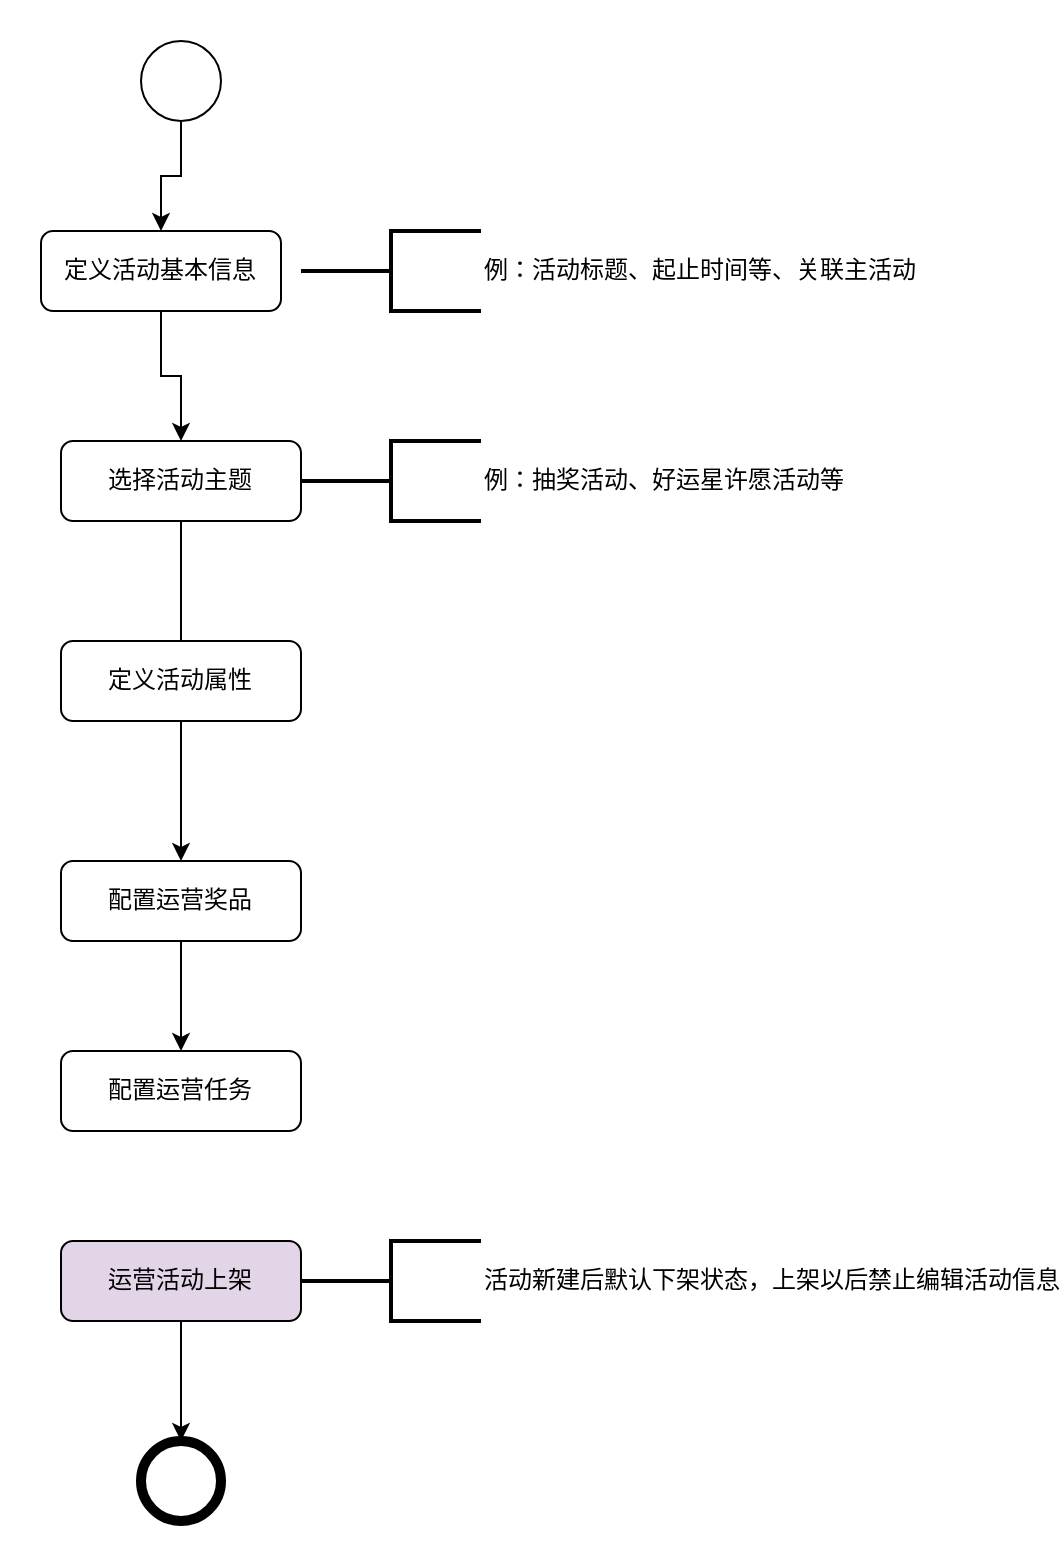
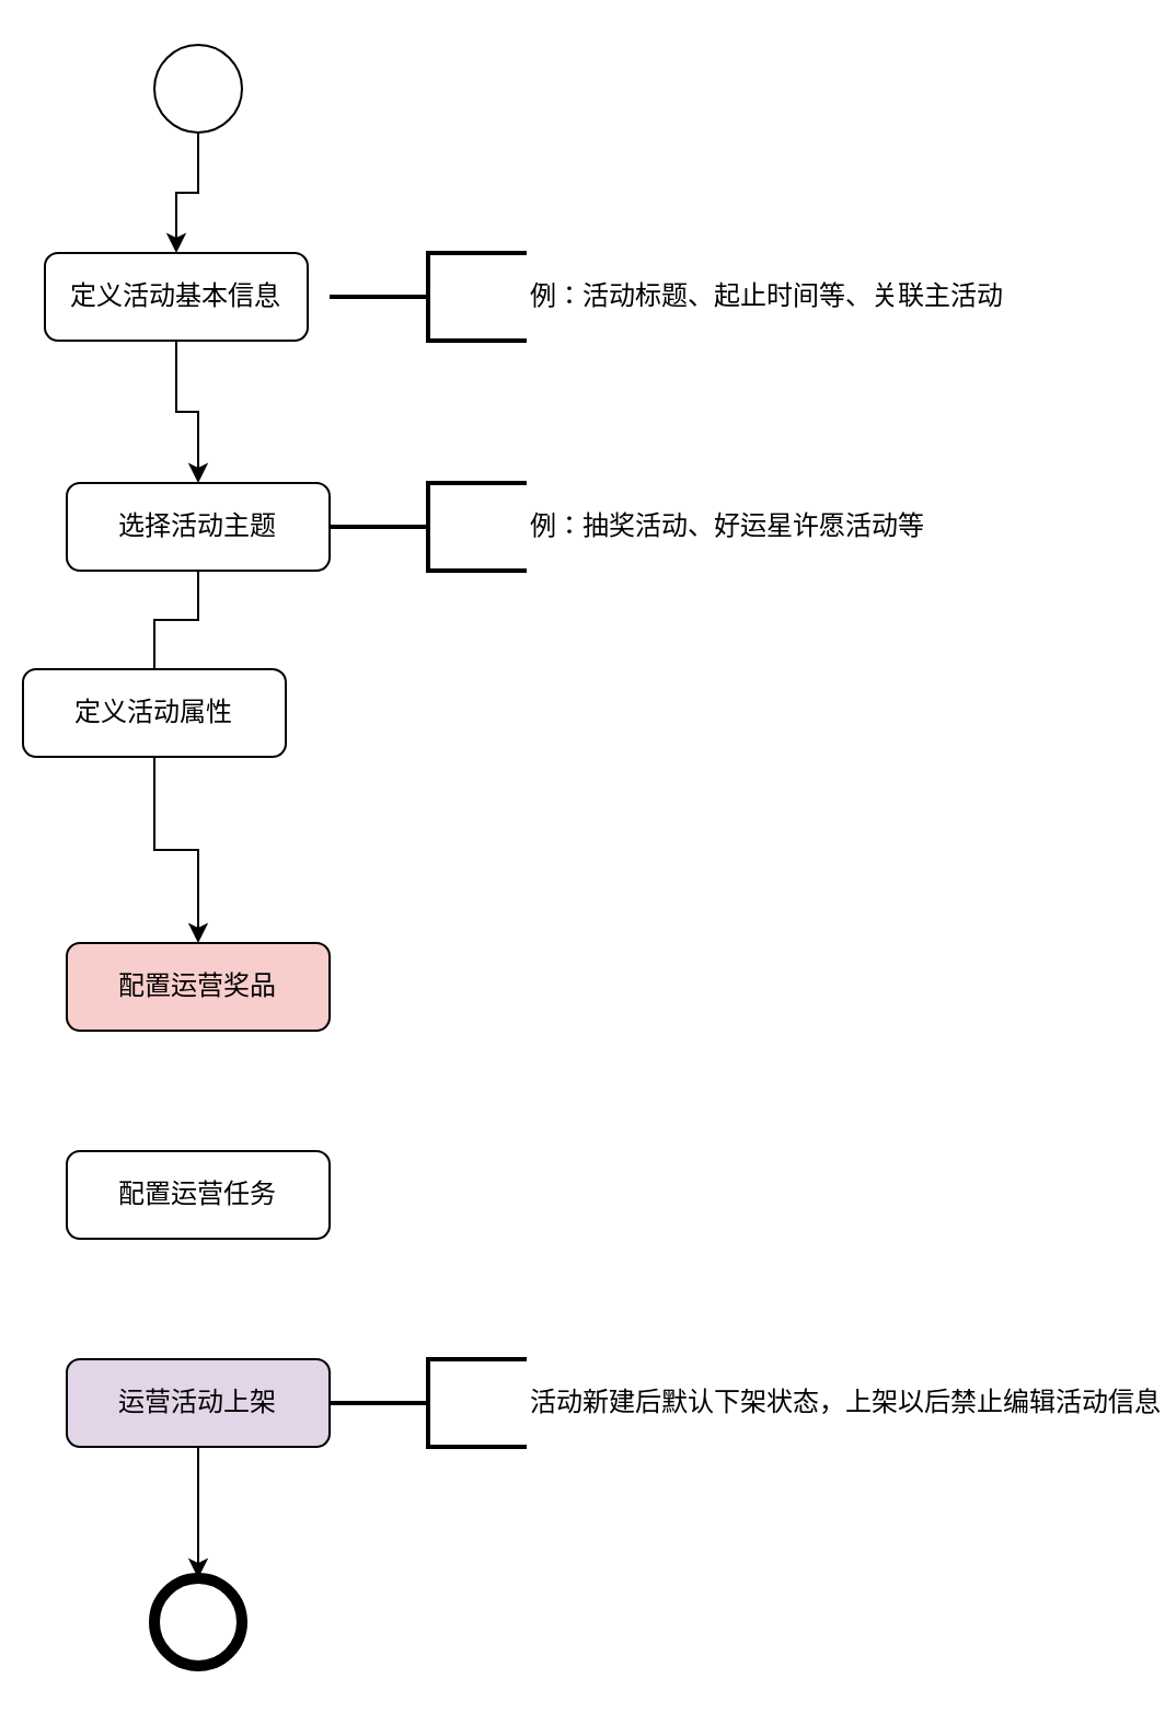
  <mxCell id="0" />
  <mxCell id="1" parent="0" />
  <mxCell id="2" value="" style="edgeStyle=orthogonalEdgeStyle;rounded=0;orthogonalLoop=1;jettySize=auto;html=1;" parent="1" source="3" target="5" edge="1"><mxGeometry relative="1" as="geometry" /></mxCell>
  <mxCell id="3" value="定义活动基本信息" style="rounded=1;whiteSpace=wrap;html=1;fontSize=12;glass=0;strokeWidth=1;shadow=0;" parent="1" vertex="1"><mxGeometry x="20" y="115" width="120" height="40" as="geometry" /></mxCell>
  <mxCell id="4" value="" style="edgeStyle=orthogonalEdgeStyle;rounded=0;orthogonalLoop=1;jettySize=auto;html=1;endArrow=none;" parent="1" source="5" target="18" edge="1"><mxGeometry relative="1" as="geometry" /></mxCell>
  <mxCell id="5" value="选择活动主题" style="rounded=1;whiteSpace=wrap;html=1;fontSize=12;glass=0;strokeWidth=1;shadow=0;" parent="1" vertex="1"><mxGeometry x="30" y="220" width="120" height="40" as="geometry" /></mxCell>
  <mxCell id="6" value="配置运营任务" style="rounded=1;whiteSpace=wrap;html=1;fontSize=12;glass=0;strokeWidth=1;shadow=0;" parent="1" vertex="1"><mxGeometry x="30" y="525" width="120" height="40" as="geometry" /></mxCell>
- <mxCell id="7" value="" style="edgeStyle=orthogonalEdgeStyle;rounded=0;orthogonalLoop=1;jettySize=auto;html=1;" parent="1" source="8" target="6" edge="1"><mxGeometry relative="1" as="geometry" /></mxCell>
- <mxCell id="8" value="配置运营奖品" style="rounded=1;whiteSpace=wrap;html=1;fontSize=12;glass=0;strokeWidth=1;shadow=0;" parent="1" vertex="1"><mxGeometry x="30" y="430" width="120" height="40" as="geometry" /></mxCell>
+ <mxCell id="8" value="配置运营奖品" style="rounded=1;whiteSpace=wrap;html=1;fontSize=12;glass=0;strokeWidth=1;shadow=0;fillColor=#f8cecc;" parent="1" vertex="1"><mxGeometry x="30" y="430" width="120" height="40" as="geometry" /></mxCell>
  <mxCell id="9" value="例：活动标题、起止时间等、关联主活动" style="strokeWidth=2;html=1;shape=mxgraph.flowchart.annotation_2;align=left;labelPosition=right;pointerEvents=1;" parent="1" vertex="1"><mxGeometry x="150" y="115" width="90" height="40" as="geometry" /></mxCell>
  <mxCell id="10" value="例：抽奖活动、好运星许愿活动等" style="strokeWidth=2;html=1;shape=mxgraph.flowchart.annotation_2;align=left;labelPosition=right;pointerEvents=1;" parent="1" vertex="1"><mxGeometry x="150" y="220" width="90" height="40" as="geometry" /></mxCell>
  <mxCell id="11" value="" style="edgeStyle=orthogonalEdgeStyle;rounded=0;orthogonalLoop=1;jettySize=auto;html=1;" parent="1" source="12" target="14" edge="1"><mxGeometry relative="1" as="geometry" /></mxCell>
  <mxCell id="12" value="运营活动上架" style="rounded=1;whiteSpace=wrap;html=1;fontSize=12;glass=0;strokeWidth=1;shadow=0;fillColor=#e1d5e7;" parent="1" vertex="1"><mxGeometry x="30" y="620" width="120" height="40" as="geometry" /></mxCell>
  <mxCell id="13" value="活动新建后默认下架状态，上架以后禁止编辑活动信息" style="strokeWidth=2;html=1;shape=mxgraph.flowchart.annotation_2;align=left;labelPosition=right;pointerEvents=1;" parent="1" vertex="1"><mxGeometry x="150" y="620" width="90" height="40" as="geometry" /></mxCell>
  <mxCell id="14" value="" style="shape=ellipse;html=1;dashed=0;whitespace=wrap;aspect=fixed;strokeWidth=5;perimeter=ellipsePerimeter;" parent="1" vertex="1"><mxGeometry x="70" y="720" width="40" height="40" as="geometry" /></mxCell>
  <mxCell id="15" value="" style="edgeStyle=orthogonalEdgeStyle;rounded=0;orthogonalLoop=1;jettySize=auto;html=1;" parent="1" source="16" target="3" edge="1"><mxGeometry relative="1" as="geometry" /></mxCell>
  <mxCell id="16" value="" style="shape=ellipse;html=1;dashed=0;whitespace=wrap;aspect=fixed;perimeter=ellipsePerimeter;" parent="1" vertex="1"><mxGeometry x="70" y="20" width="40" height="40" as="geometry" /></mxCell>
  <mxCell id="17" value="" style="edgeStyle=orthogonalEdgeStyle;rounded=0;orthogonalLoop=1;jettySize=auto;html=1;" parent="1" source="18" target="8" edge="1"><mxGeometry relative="1" as="geometry" /></mxCell>
- <mxCell id="18" value="定义活动属性" style="rounded=1;whiteSpace=wrap;html=1;fontSize=12;glass=0;strokeWidth=1;shadow=0;" parent="1" vertex="1"><mxGeometry x="30" y="320" width="120" height="40" as="geometry" /></mxCell>
+ <mxCell id="18" value="定义活动属性" style="rounded=1;whiteSpace=wrap;html=1;fontSize=12;glass=0;strokeWidth=1;shadow=0;" parent="1" vertex="1"><mxGeometry x="10" y="305" width="120" height="40" as="geometry" /></mxCell>
